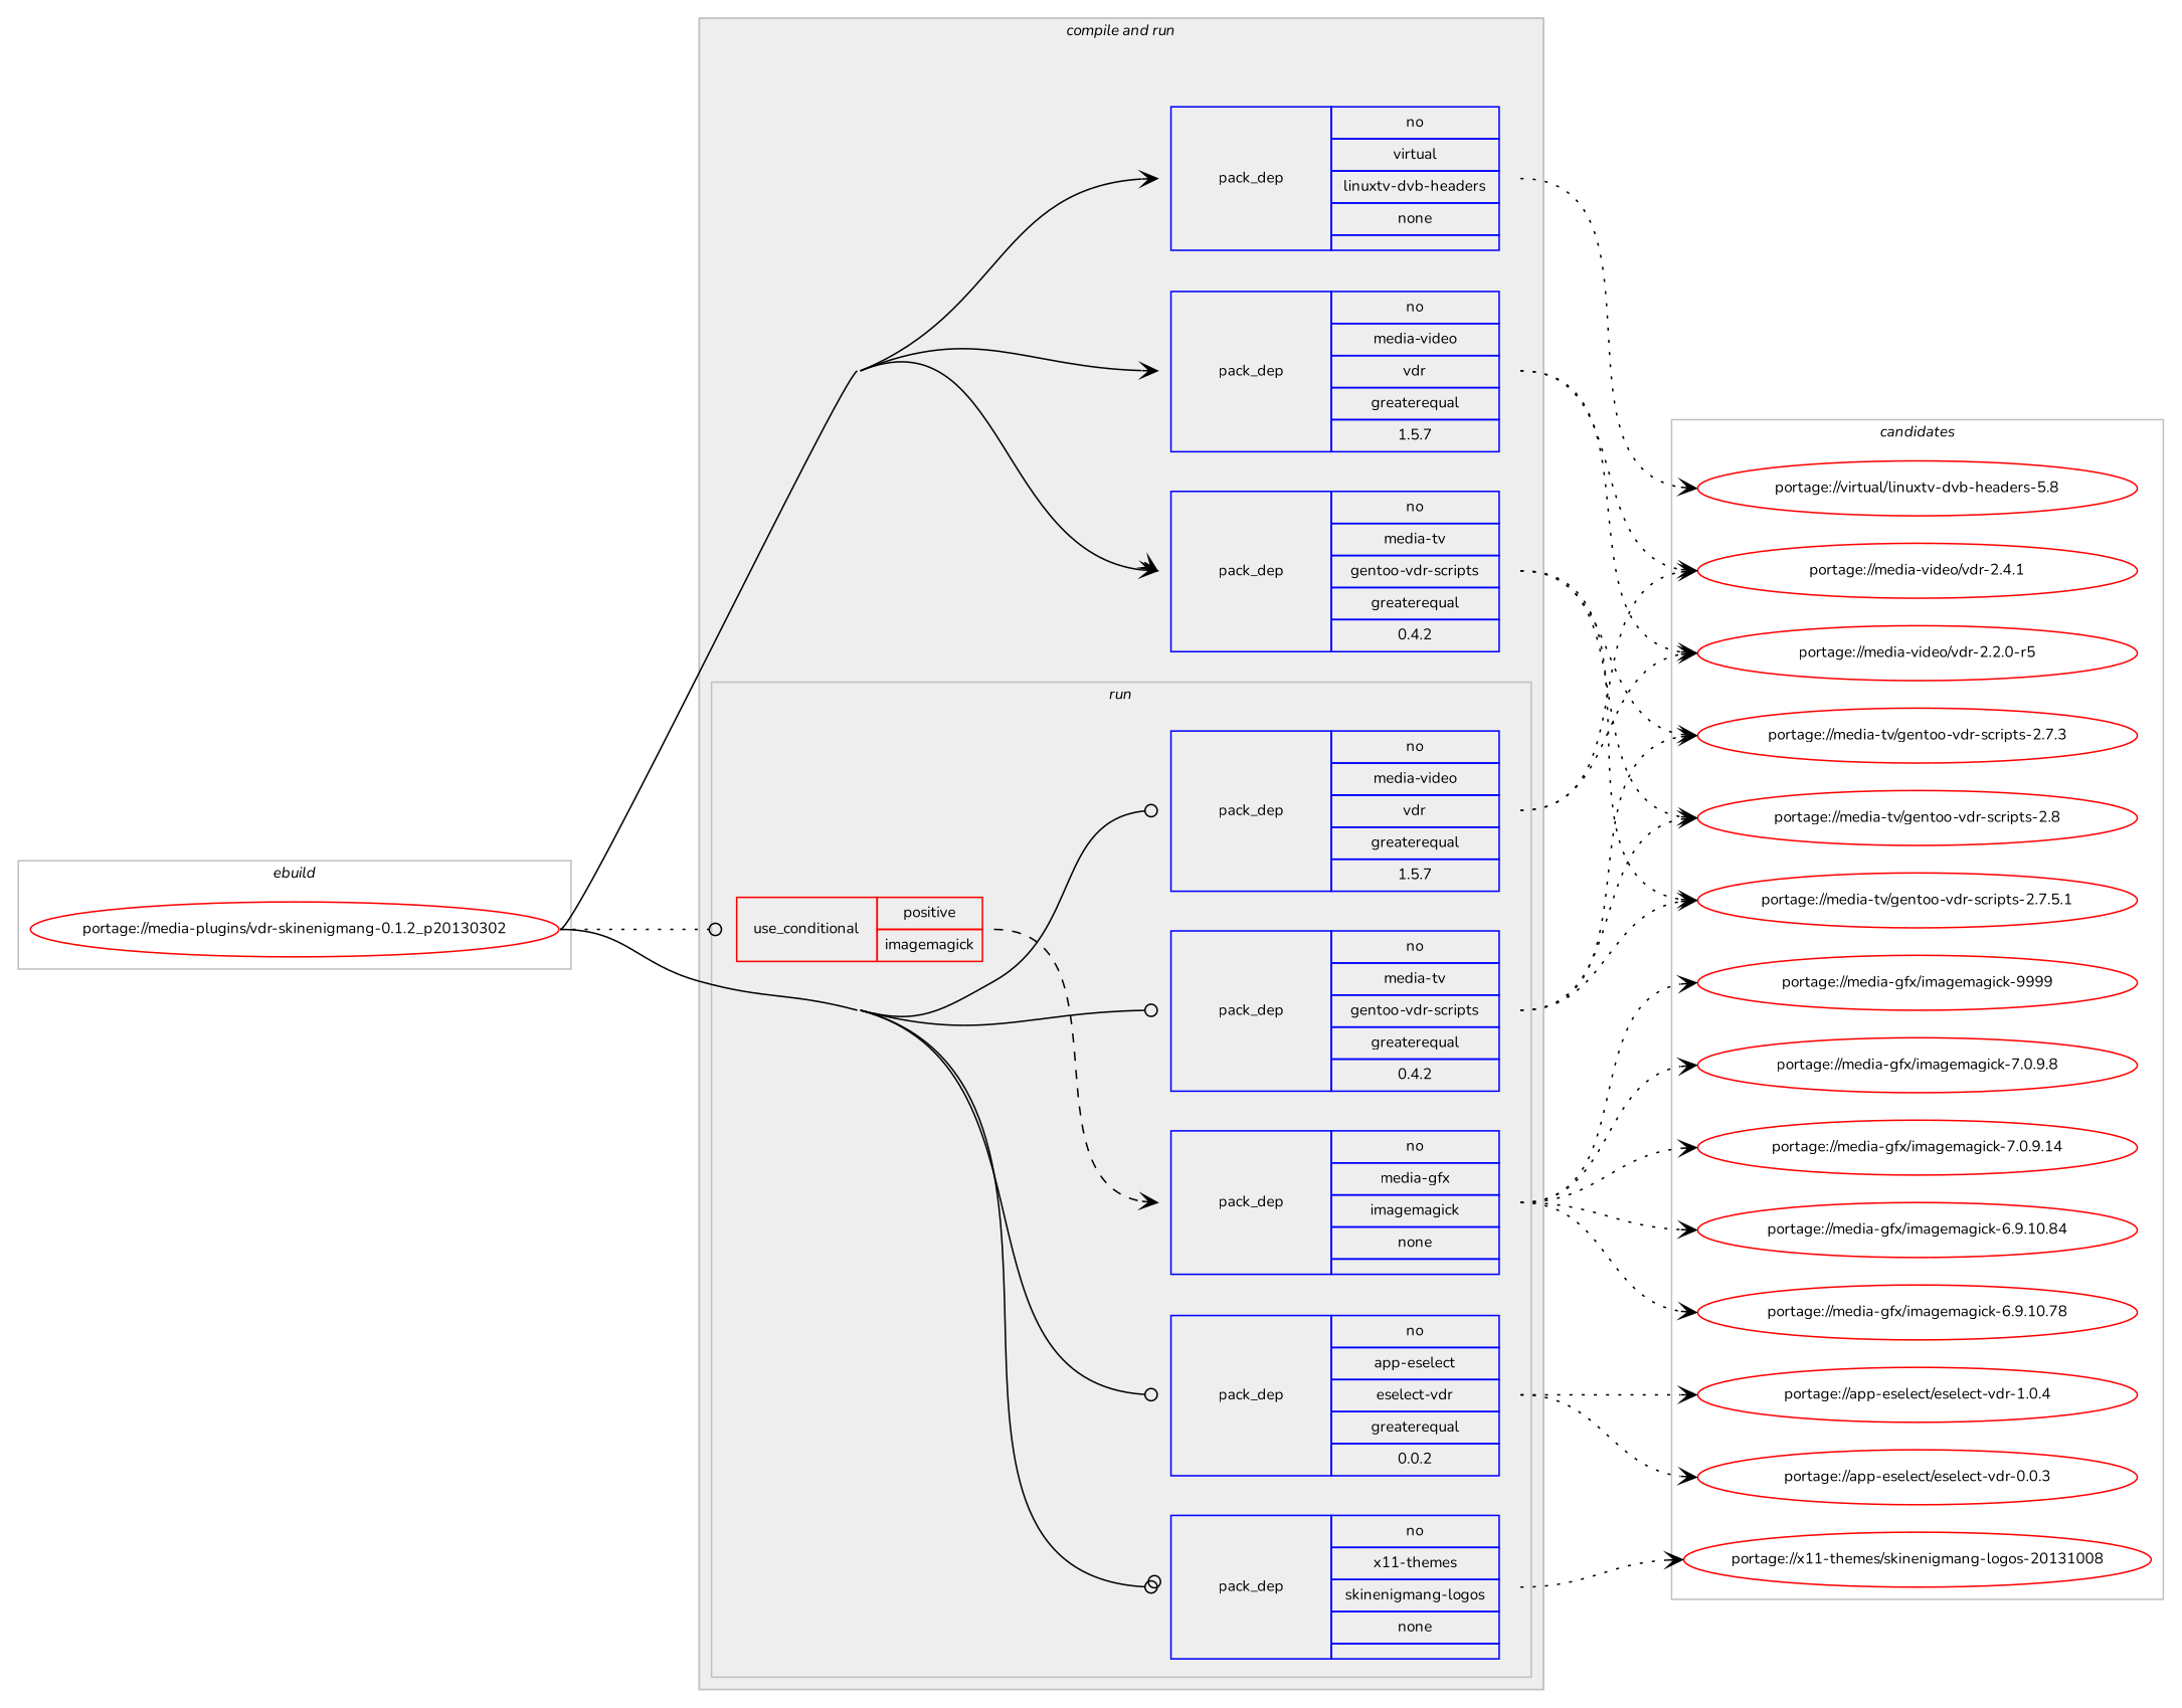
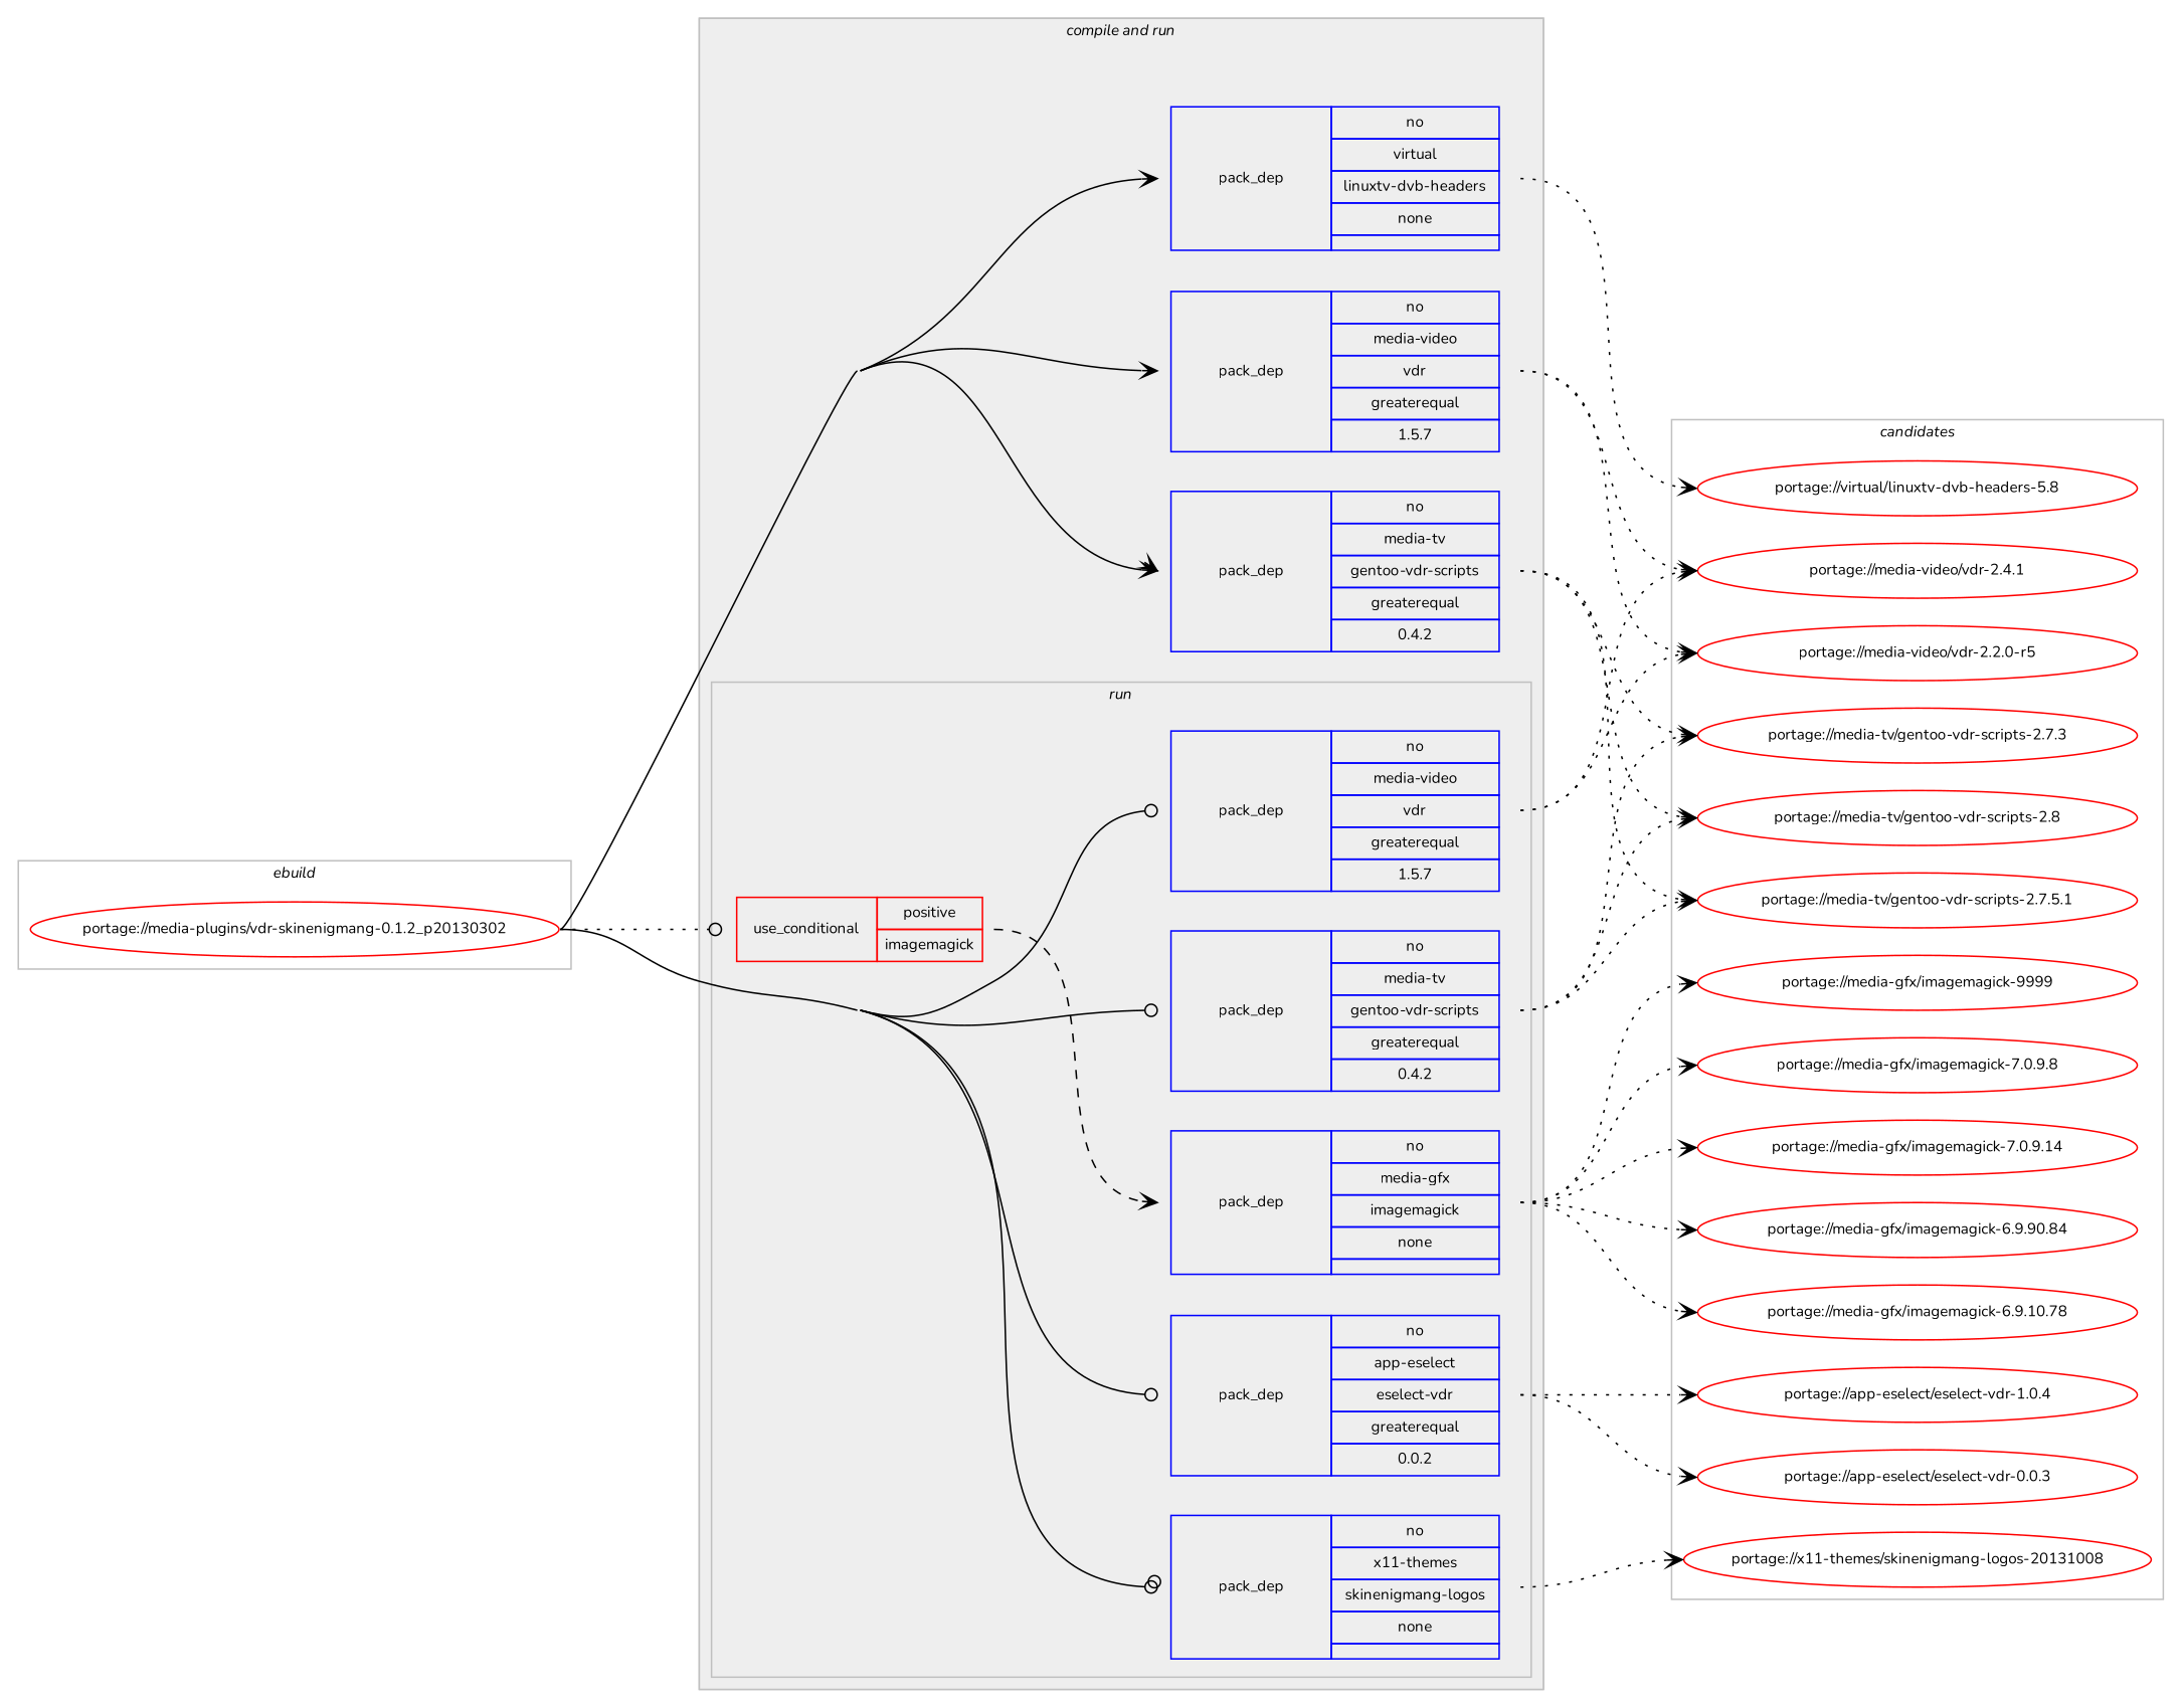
  digraph {
    compound=true
    concentrate=true
    fontname=Nunito
    fontsize=10
    newrank=true
    rankdir=LR
    ranksep=1.5
    node [color=red fontname=Nunito fontsize=10]
    edge [arrowhead=vee fontname=Nunito headport=w style=dotted tailport=e weight=100]
    n1 [label="portage://media-plugins/vdr-skinenigmang-0.1.2_p20130302" width=4]
    n2 [color=blue label=<<TABLE BORDER="0" CELLBORDER="1" CELLSPACING="0" CELLPADDING="4" WIDTH="220"><TR><TD ROWSPAN="6" CELLPADDING="30">pack_dep</TD></TR><TR><TD WIDTH="110">no</TD></TR><TR><TD>media-tv</TD></TR><TR><TD>gentoo-vdr-scripts</TD></TR><TR><TD>greaterequal</TD></TR><TR><TD>0.4.2</TD></TR></TABLE>> shape=none]
    n3 [color=blue label=<<TABLE BORDER="0" CELLBORDER="1" CELLSPACING="0" CELLPADDING="4" WIDTH="220"><TR><TD ROWSPAN="6" CELLPADDING="30">pack_dep</TD></TR><TR><TD WIDTH="110">no</TD></TR><TR><TD>media-video</TD></TR><TR><TD>vdr</TD></TR><TR><TD>greaterequal</TD></TR><TR><TD>1.5.7</TD></TR></TABLE>> shape=none]
    n4 [color=blue label=<<TABLE BORDER="0" CELLBORDER="1" CELLSPACING="0" CELLPADDING="4" WIDTH="220"><TR><TD ROWSPAN="6" CELLPADDING="30">pack_dep</TD></TR><TR><TD WIDTH="110">no</TD></TR><TR><TD>virtual</TD></TR><TR><TD>linuxtv-dvb-headers</TD></TR><TR><TD>none</TD></TR><TR><TD></TD></TR></TABLE>> shape=none]
    n5 [color=blue label=<<TABLE BORDER="0" CELLBORDER="1" CELLSPACING="0" CELLPADDING="4" WIDTH="220"><TR><TD ROWSPAN="6" CELLPADDING="30">pack_dep</TD></TR><TR><TD WIDTH="110">no</TD></TR><TR><TD>media-gfx</TD></TR><TR><TD>imagemagick</TD></TR><TR><TD>none</TD></TR><TR><TD></TD></TR></TABLE>> shape=none]
    n6 [label=<<TABLE BORDER="0" CELLBORDER="1" CELLSPACING="0" CELLPADDING="4"><TR><TD ROWSPAN="3" CELLPADDING="10">use_conditional</TD></TR><TR><TD>positive</TD></TR><TR><TD>imagemagick</TD></TR></TABLE>> shape=none]
    n7 [color=blue label=<<TABLE BORDER="0" CELLBORDER="1" CELLSPACING="0" CELLPADDING="4" WIDTH="220"><TR><TD ROWSPAN="6" CELLPADDING="30">pack_dep</TD></TR><TR><TD WIDTH="110">no</TD></TR><TR><TD>app-eselect</TD></TR><TR><TD>eselect-vdr</TD></TR><TR><TD>greaterequal</TD></TR><TR><TD>0.0.2</TD></TR></TABLE>> shape=none]
    n8 [color=blue label=<<TABLE BORDER="0" CELLBORDER="1" CELLSPACING="0" CELLPADDING="4" WIDTH="220"><TR><TD ROWSPAN="6" CELLPADDING="30">pack_dep</TD></TR><TR><TD WIDTH="110">no</TD></TR><TR><TD>media-tv</TD></TR><TR><TD>gentoo-vdr-scripts</TD></TR><TR><TD>greaterequal</TD></TR><TR><TD>0.4.2</TD></TR></TABLE>> shape=none]
    n9 [color=blue label=<<TABLE BORDER="0" CELLBORDER="1" CELLSPACING="0" CELLPADDING="4" WIDTH="220"><TR><TD ROWSPAN="6" CELLPADDING="30">pack_dep</TD></TR><TR><TD WIDTH="110">no</TD></TR><TR><TD>media-video</TD></TR><TR><TD>vdr</TD></TR><TR><TD>greaterequal</TD></TR><TR><TD>1.5.7</TD></TR></TABLE>> shape=none]
    n10 [color=blue label=<<TABLE BORDER="0" CELLBORDER="1" CELLSPACING="0" CELLPADDING="4" WIDTH="220"><TR><TD ROWSPAN="6" CELLPADDING="30">pack_dep</TD></TR><TR><TD WIDTH="110">no</TD></TR><TR><TD>x11-themes</TD></TR><TR><TD>skinenigmang-logos</TD></TR><TR><TD>none</TD></TR><TR><TD></TD></TR></TABLE>> shape=none]
    n11 [label="portage://media-tv/gentoo-vdr-scripts-2.8" width=4]
    n12 [label="portage://media-tv/gentoo-vdr-scripts-2.7.5.1" width=4]
    n13 [label="portage://media-tv/gentoo-vdr-scripts-2.7.3" width=4]
    n14 [label="portage://media-video/vdr-2.4.1" width=4]
    n15 [label="portage://media-video/vdr-2.2.0-r5" width=4]
    n16 [label="portage://virtual/linuxtv-dvb-headers-5.8" width=4]
    n17 [label="portage://media-gfx/imagemagick-9999" width=4]
    n18 [label="portage://media-gfx/imagemagick-7.0.9.8" width=4]
    n19 [label="portage://media-gfx/imagemagick-7.0.9.14" width=4]
-   n20 [label="portage://media-gfx/imagemagick-6.9.10.84" width=4]
+   n20 [label="portage://media-gfx/imagemagick-6.9.90.84" width=4]
    n21 [label="portage://media-gfx/imagemagick-6.9.10.78" width=4]
    n22 [label="portage://app-eselect/eselect-vdr-1.0.4" width=4]
    n23 [label="portage://app-eselect/eselect-vdr-0.0.3" width=4]
    n24 [label="portage://x11-themes/skinenigmang-logos-20131008" width=4]
    subgraph cluster_1 {
      color=gray
      label=<<i>ebuild</i>>
      n1
    }
    subgraph cluster_2 {
      color=gray
      label=<<i>dependencies</i>>
      subgraph cluster_3 {
        color=gray
        fillcolor="#eeeeee"
        label=<<i>compile</i>>
        style=filled
        subgraph sub_4 {
          color=gray
          fillcolor="#eeeeee"
          label=<<i>compile</i>>
          style=filled
          n2
        }
        subgraph sub_5 {
          color=gray
          fillcolor="#eeeeee"
          label=<<i>compile</i>>
          style=filled
          n3
        }
        subgraph sub_6 {
          color=gray
          fillcolor="#eeeeee"
          label=<<i>compile</i>>
          style=filled
          n4
        }
      }
      subgraph cluster_7 {
        color=gray
        fillcolor="#eeeeee"
        label=<<i>compile and run</i>>
        style=filled
      }
      subgraph cluster_8 {
        color=gray
        fillcolor="#eeeeee"
        label=<<i>run</i>>
        style=filled
        subgraph sub_9 {
          color=gray
          fillcolor="#eeeeee"
          label=<<i>run</i>>
          style=filled
          n6
          subgraph sub_10 {
            color=gray
            fillcolor="#eeeeee"
            label=<<i>run</i>>
            style=filled
            n5
          }
        }
        subgraph sub_11 {
          color=gray
          fillcolor="#eeeeee"
          label=<<i>run</i>>
          style=filled
          n7
        }
        subgraph sub_12 {
          color=gray
          fillcolor="#eeeeee"
          label=<<i>run</i>>
          style=filled
          n8
        }
        subgraph sub_13 {
          color=gray
          fillcolor="#eeeeee"
          label=<<i>run</i>>
          style=filled
          n9
        }
        subgraph sub_14 {
          color=gray
          fillcolor="#eeeeee"
          label=<<i>run</i>>
          style=filled
          n10
        }
      }
    }
    subgraph cluster_15 {
      color=gray
      label=<<i>candidates</i>>
      rank=same
      subgraph sub_16 {
        color=black
        label=<<i>candidates</i>>
        nodesep=1
        rank=same
        n11
        n12
        n13
      }
      subgraph sub_17 {
        color=black
        label=<<i>candidates</i>>
        nodesep=1
        rank=same
        n14
        n15
      }
      subgraph sub_18 {
        color=black
        label=<<i>candidates</i>>
        nodesep=1
        rank=same
        n16
      }
      subgraph sub_19 {
        color=black
        label=<<i>candidates</i>>
        nodesep=1
        rank=same
        n17
        n18
        n19
        n20
        n21
      }
      subgraph sub_20 {
        color=black
        label=<<i>candidates</i>>
        nodesep=1
        rank=same
        n22
        n23
      }
      subgraph sub_21 {
        color=black
        label=<<i>candidates</i>>
        nodesep=1
        rank=same
        n11
        n12
        n13
      }
      subgraph sub_22 {
        color=black
        label=<<i>candidates</i>>
        nodesep=1
        rank=same
        n14
        n15
      }
      subgraph sub_23 {
        color=black
        label=<<i>candidates</i>>
        nodesep=1
        rank=same
        n24
      }
    }
    n1 -> n2 [style=solid weight=20]
    n1 -> n3 [style=solid weight=20]
    n1 -> n4 [style=solid weight=20]
    n1 -> n6 [arrowhead=odot weight=20]
    n1 -> n7 [arrowhead=odot style=solid weight=20]
    n1 -> n8 [arrowhead=odot style=solid weight=20]
    n1 -> n9 [arrowhead=odot style=solid weight=20]
    n1 -> n10 [arrowhead=odot style=solid weight=20]
    n2 -> n11
    n2 -> n12
    n2 -> n13
    n3 -> n14
    n3 -> n15
    n4 -> n16
    n5 -> n17
    n5 -> n18
    n5 -> n19
    n5 -> n20
    n5 -> n21
    n6 -> n5 [style=dashed weight=20]
    n7 -> n22
    n7 -> n23
    n8 -> n11
    n8 -> n12
    n8 -> n13
    n9 -> n14
    n9 -> n15
    n10 -> n24
  }
